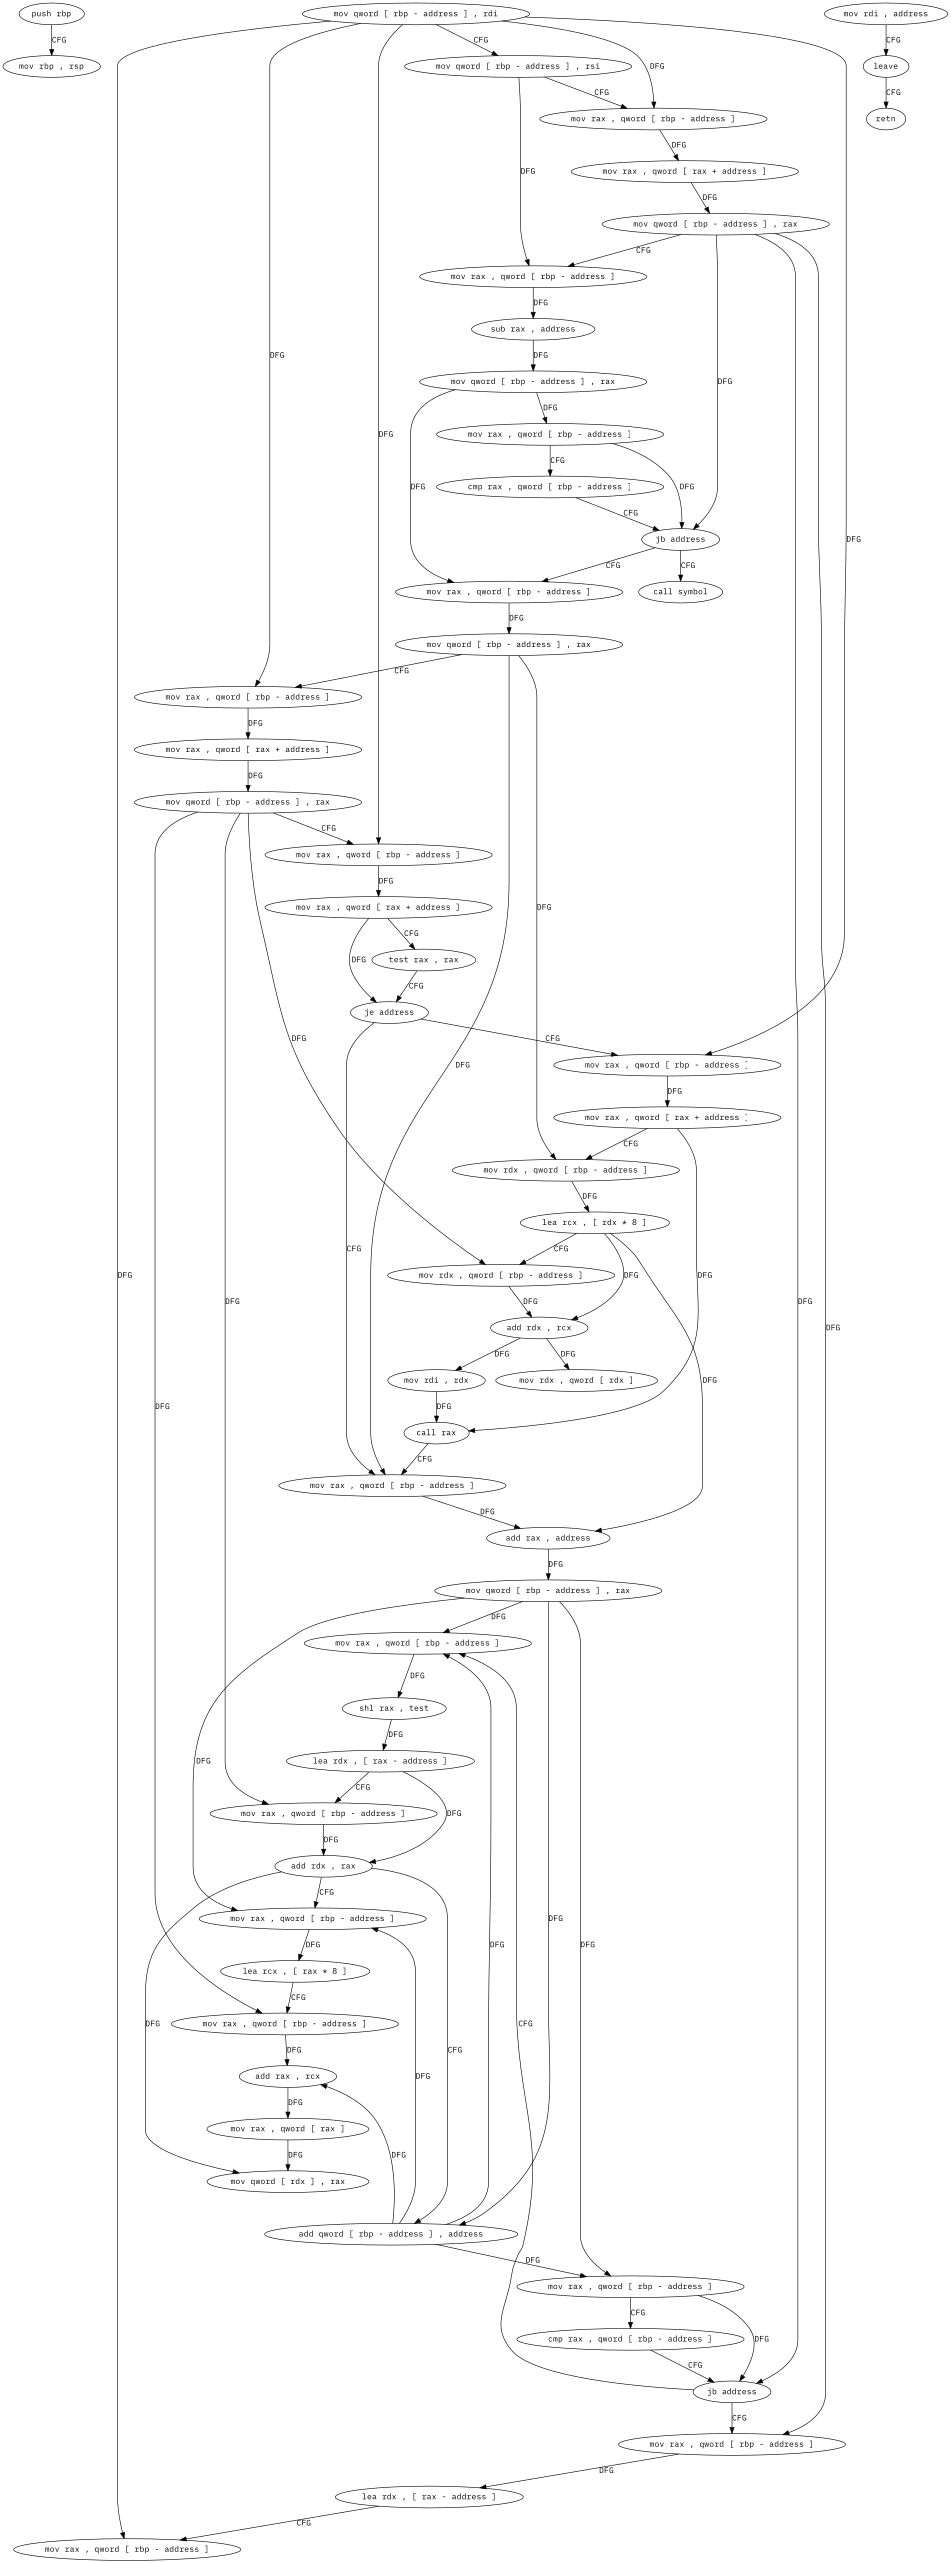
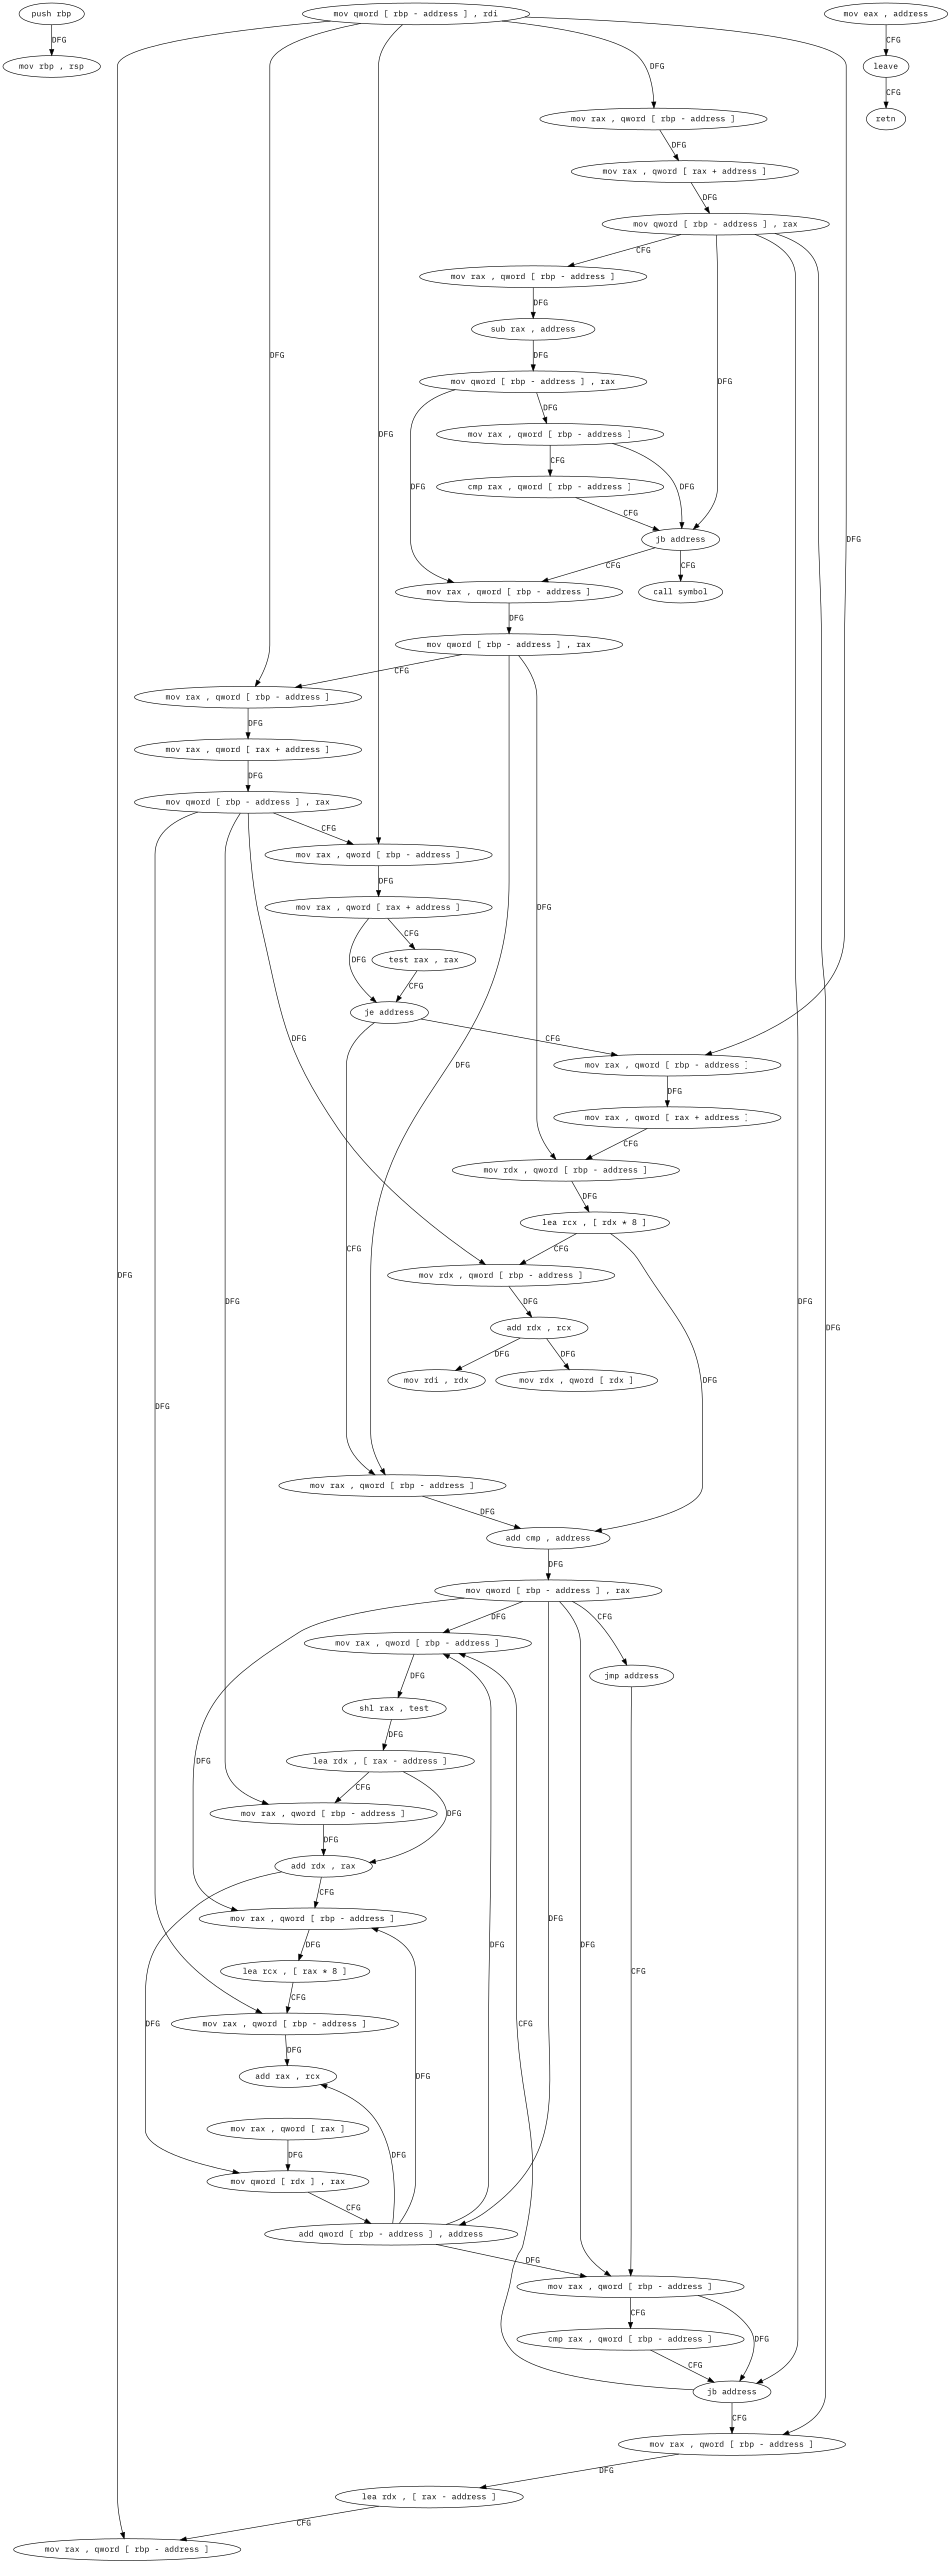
  digraph {
    fontname="IBM Plex Mono"
    node [fontname="IBM Plex Mono"]
    edge [fontname="IBM Plex Mono"]
    n1 [label="push rbp"]
    n2 [label="mov rbp , rsp"]
    n3 [label="mov qword [ rbp - address ] , rdi"]
-   n4 [label="mov qword [ rbp - address ] , rsi"]
    n5 [label="mov rax , qword [ rbp - address ]"]
    n6 [label="mov rax , qword [ rbp - address ]"]
    n7 [label="mov rax , qword [ rbp - address ]"]
    n8 [label="mov rax , qword [ rbp - address ]"]
    n9 [label="mov rax , qword [ rbp - address ]"]
    n10 [label="mov rax , qword [ rbp - address ]"]
    n11 [label="mov rax , qword [ rax + address ]"]
    n12 [label="mov rax , qword [ rax + address ]"]
    n13 [label="mov rax , qword [ rax + address ]"]
    n14 [label="mov rax , qword [ rax + address ]"]
    n15 [label="sub rax , address"]
    n16 [label="mov qword [ rbp - address ] , rax"]
    n17 [label="jb address"]
    n18 [label="jb address"]
    n19 [label="mov rax , qword [ rbp - address ]"]
    n20 [label="mov rax , qword [ rbp - address ]"]
    n21 [label="call symbol"]
    n22 [label="mov rax , qword [ rbp - address ]"]
    n23 [label="lea rdx , [ rax - address ]"]
    n24 [label="mov qword [ rbp - address ] , rax"]
    n25 [label="mov rax , qword [ rbp - address ]"]
    n26 [label="cmp rax , qword [ rbp - address ]"]
    n27 [label="mov qword [ rbp - address ] , rax"]
    n28 [label="mov rax , qword [ rbp - address ]"]
    n29 [label="mov rdx , qword [ rbp - address ]"]
-   n30 [label="add rax , address"]
+   n30 [label="add cmp , address"]
    n31 [label="lea rcx , [ rdx * 8 ]"]
    n32 [label="mov qword [ rbp - address ] , rax"]
    n33 [label="mov rdx , qword [ rbp - address ]"]
    n34 [label="mov rax , qword [ rbp - address ]"]
    n35 [label="mov rax , qword [ rbp - address ]"]
    n36 [label="add rdx , rcx"]
    n37 [label="add rdx , rax"]
    n38 [label="add rax , rcx"]
    n39 [label="test rax , rax"]
    n40 [label="je address"]
    n41 [label="mov qword [ rbp - address ] , rax"]
-   n42 [label="call rax"]
+   n43 [label="jmp address"]
    n44 [label="mov rax , qword [ rbp - address ]"]
    n45 [label="mov rax , qword [ rbp - address ]"]
    n46 [label="add qword [ rbp - address ] , address"]
    n47 [label="cmp rax , qword [ rbp - address ]"]
    n48 [label="shl rax , test"]
    n49 [label="lea rcx , [ rax * 8 ]"]
    n50 [label="mov rdx , qword [ rdx ]"]
    n51 [label="mov rdi , rdx"]
    n52 [label="lea rdx , [ rax - address ]"]
    n53 [label="mov qword [ rdx ] , rax"]
    n54 [label="mov rax , qword [ rax ]"]
-   n55 [label="mov rdi , address"]
+   n55 [label="mov eax , address"]
    n56 [label=leave]
    n57 [label=retn]
-   n1 -> n2 [label=CFG]
-   n3 -> n4 [label=CFG]
+   n1 -> n2 [label=DFG]
    n3 -> n5 [label=DFG]
    n3 -> n6 [label=DFG]
    n3 -> n7 [label=DFG]
    n3 -> n8 [label=DFG]
    n3 -> n9 [label=DFG]
-   n4 -> n5 [label=CFG]
-   n4 -> n10 [label=DFG]
    n5 -> n11 [label=DFG]
    n6 -> n12 [label=DFG]
    n7 -> n13 [label=DFG]
    n8 -> n14 [label=DFG]
    n10 -> n15 [label=DFG]
    n11 -> n16 [label=DFG]
    n12 -> n32 [label=DFG]
    n13 -> n39 [label=CFG]
    n13 -> n40 [label=DFG]
    n14 -> n29 [label=CFG]
-   n14 -> n42 [label=DFG]
    n15 -> n24 [label=DFG]
    n16 -> n10 [label=CFG]
    n16 -> n17 [label=DFG]
    n16 -> n18 [label=DFG]
    n16 -> n19 [label=DFG]
    n17 -> n20 [label=CFG]
    n17 -> n21 [label=CFG]
    n18 -> n19 [label=CFG]
    n18 -> n22 [label=CFG]
    n19 -> n23 [label=DFG]
    n20 -> n27 [label=DFG]
    n22 -> n48 [label=DFG]
    n23 -> n9 [label=CFG]
    n24 -> n20 [label=DFG]
    n24 -> n25 [label=DFG]
    n25 -> n17 [label=DFG]
    n25 -> n26 [label=CFG]
    n26 -> n17 [label=CFG]
    n27 -> n6 [label=CFG]
    n27 -> n28 [label=DFG]
    n27 -> n29 [label=DFG]
    n28 -> n30 [label=DFG]
    n29 -> n31 [label=DFG]
    n30 -> n41 [label=DFG]
    n31 -> n30 [label=DFG]
    n31 -> n33 [label=CFG]
-   n31 -> n36 [label=DFG]
    n32 -> n7 [label=CFG]
    n32 -> n33 [label=DFG]
    n32 -> n34 [label=DFG]
    n32 -> n35 [label=DFG]
    n33 -> n36 [label=DFG]
    n34 -> n37 [label=DFG]
    n35 -> n38 [label=DFG]
    n36 -> n50 [label=DFG]
    n36 -> n51 [label=DFG]
    n37 -> n45 [label=CFG]
    n37 -> n53 [label=DFG]
-   n38 -> n54 [label=DFG]
    n39 -> n40 [label=CFG]
    n40 -> n8 [label=CFG]
    n40 -> n28 [label=CFG]
    n41 -> n22 [label=DFG]
+   n41 -> n43 [label=CFG]
    n41 -> n44 [label=DFG]
    n41 -> n45 [label=DFG]
    n41 -> n46 [label=DFG]
-   n42 -> n28 [label=CFG]
+   n43 -> n44 [label=CFG]
    n44 -> n18 [label=DFG]
    n44 -> n47 [label=CFG]
    n45 -> n49 [label=DFG]
    n46 -> n22 [label=DFG]
    n46 -> n38 [label=DFG]
    n46 -> n44 [label=DFG]
    n46 -> n45 [label=DFG]
    n47 -> n18 [label=CFG]
    n48 -> n52 [label=DFG]
    n49 -> n35 [label=CFG]
-   n51 -> n42 [label=DFG]
    n52 -> n34 [label=CFG]
    n52 -> n37 [label=DFG]
-   n37 -> n46 [label=CFG]
+   n53 -> n46 [label=CFG]
    n54 -> n53 [label=DFG]
    n55 -> n56 [label=CFG]
    n56 -> n57 [label=CFG]
  }
